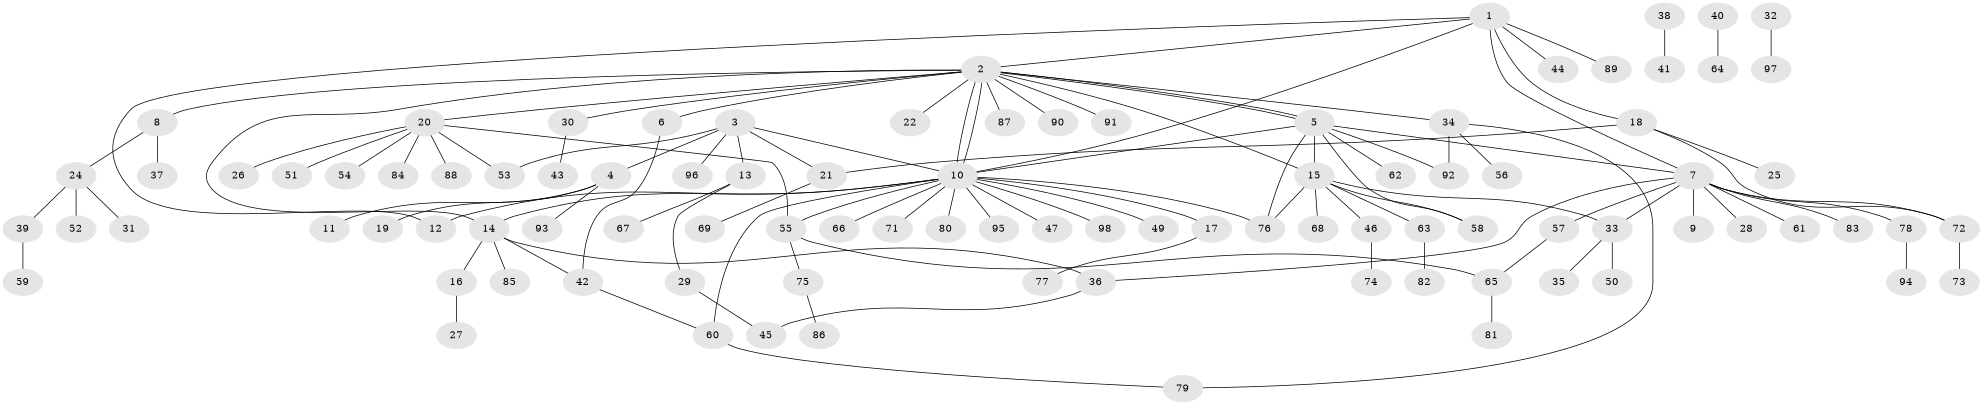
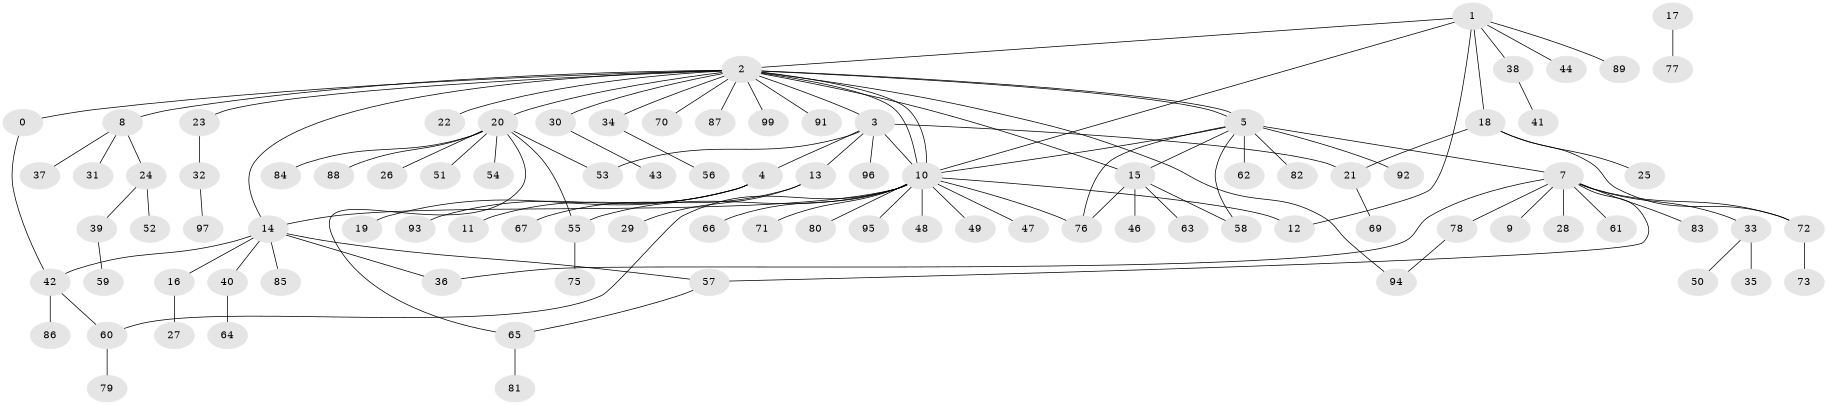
  graph {
    node [color=gray90 style=filled]
    1
    2
    10
    12
    18
    38
    44
    89
    3
    5
-   6
+   6 [label=0]
    8
    14
    15
    20
    22
+   23
    30
    34
+   70
    87
-   90
+   90 [label=99]
    91
    94
    76
    17
    47
-   48 [label=98]
+   48
    49
    55
    60
    66
    71
    80
    95
    21
    72
    25
    41
    4
    13
    53
    96
    7
    58
    62
    82
    92
    42
    24
    37
    36
    57
    16
    40
    85
    33
    46
    63
-   68
    26
    51
    54
    65
    84
    88
    32
    43
    56
    79
    11
    19
    93
    29
    67
    69
    9
    28
    61
    78
    83
    86
    35
    50
-   45
    73
    31
    39
    52
    77
    75
    27
    64
-   74
    81
    97
    59
    1 -- 2
    1 -- 10
    1 -- 12
    1 -- 18
-   1 -- 7
+   1 -- 38
    1 -- 44
    1 -- 89
    2 -- 10
    2 -- 10
+   2 -- 3
    2 -- 5
    2 -- 5
    2 -- 6
    2 -- 8
    2 -- 14
    2 -- 15
    2 -- 20
    2 -- 22
+   2 -- 23
    2 -- 30
    2 -- 34
+   2 -- 70
    2 -- 87
    2 -- 90
    2 -- 91
+   2 -- 94
    10 -- 12
    10 -- 14
    10 -- 76
-   10 -- 17
    10 -- 47
    10 -- 48
    10 -- 49
    10 -- 55
    10 -- 60
    10 -- 66
    10 -- 71
    10 -- 80
    10 -- 95
    18 -- 21
    18 -- 72
    18 -- 25
    38 -- 41
    3 -- 10
    3 -- 21
    3 -- 4
    3 -- 13
    3 -- 53
    3 -- 96
    5 -- 10
    5 -- 15
    5 -- 76
    5 -- 7
    5 -- 58
    5 -- 62
-   63 -- 82
+   5 -- 82
    5 -- 92
    6 -- 42
    8 -- 24
    8 -- 37
    14 -- 42
    14 -- 36
+   14 -- 57
    14 -- 16
+   14 -- 40
    14 -- 85
    15 -- 76
    15 -- 58
-   15 -- 33
    15 -- 46
    15 -- 63
-   15 -- 68
    20 -- 55
    20 -- 53
    20 -- 26
    20 -- 51
    20 -- 54
-   55 -- 65
+   20 -- 65
    20 -- 84
    20 -- 88
+   23 -- 32
    30 -- 43
-   34 -- 92
    34 -- 56
-   34 -- 79
    17 -- 77
    55 -- 75
    60 -- 79
    21 -- 69
    72 -- 73
    4 -- 11
    4 -- 19
    4 -- 93
    13 -- 29
    13 -- 67
    7 -- 72
    7 -- 36
    7 -- 57
    7 -- 33
    7 -- 9
    7 -- 28
    7 -- 61
    7 -- 78
    7 -- 83
    42 -- 60
-   75 -- 86
-   24 -- 31
+   42 -- 86
+   8 -- 31
    24 -- 39
    24 -- 52
-   36 -- 45
    57 -- 65
    16 -- 27
    40 -- 64
    33 -- 35
    33 -- 50
-   46 -- 74
    65 -- 81
    32 -- 97
-   29 -- 45
    78 -- 94
    39 -- 59
  }
